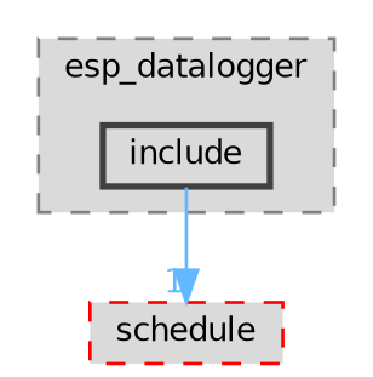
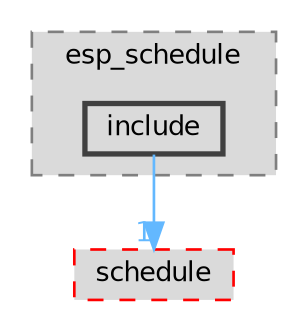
  digraph {
    compound=true
    node [fillcolor="#dadada" fontname=Helvetica fontsize=10 shape=box]
    n1 [color=grey25 height=0.2 label=include style="filled,bold" width=0.4]
    n2 [color=red height=0.2 label=schedule style="filled,dashed" width=0.4]
    subgraph cluster_1 {
      bgcolor="#dadada"
      fontname=Helvetica
      fontsize=10
-     label=esp_datalogger
+     label=esp_schedule
      pencolor=grey50
      style="filled,dashed"
      n1
    }
    n1 -> n2 [color=steelblue1 fontcolor=steelblue1 fontname=Helvetica fontsize=10 headlabel=1 labeldistance=1.5 labelfontname=Helvetica labelfontsize=10]
  }
